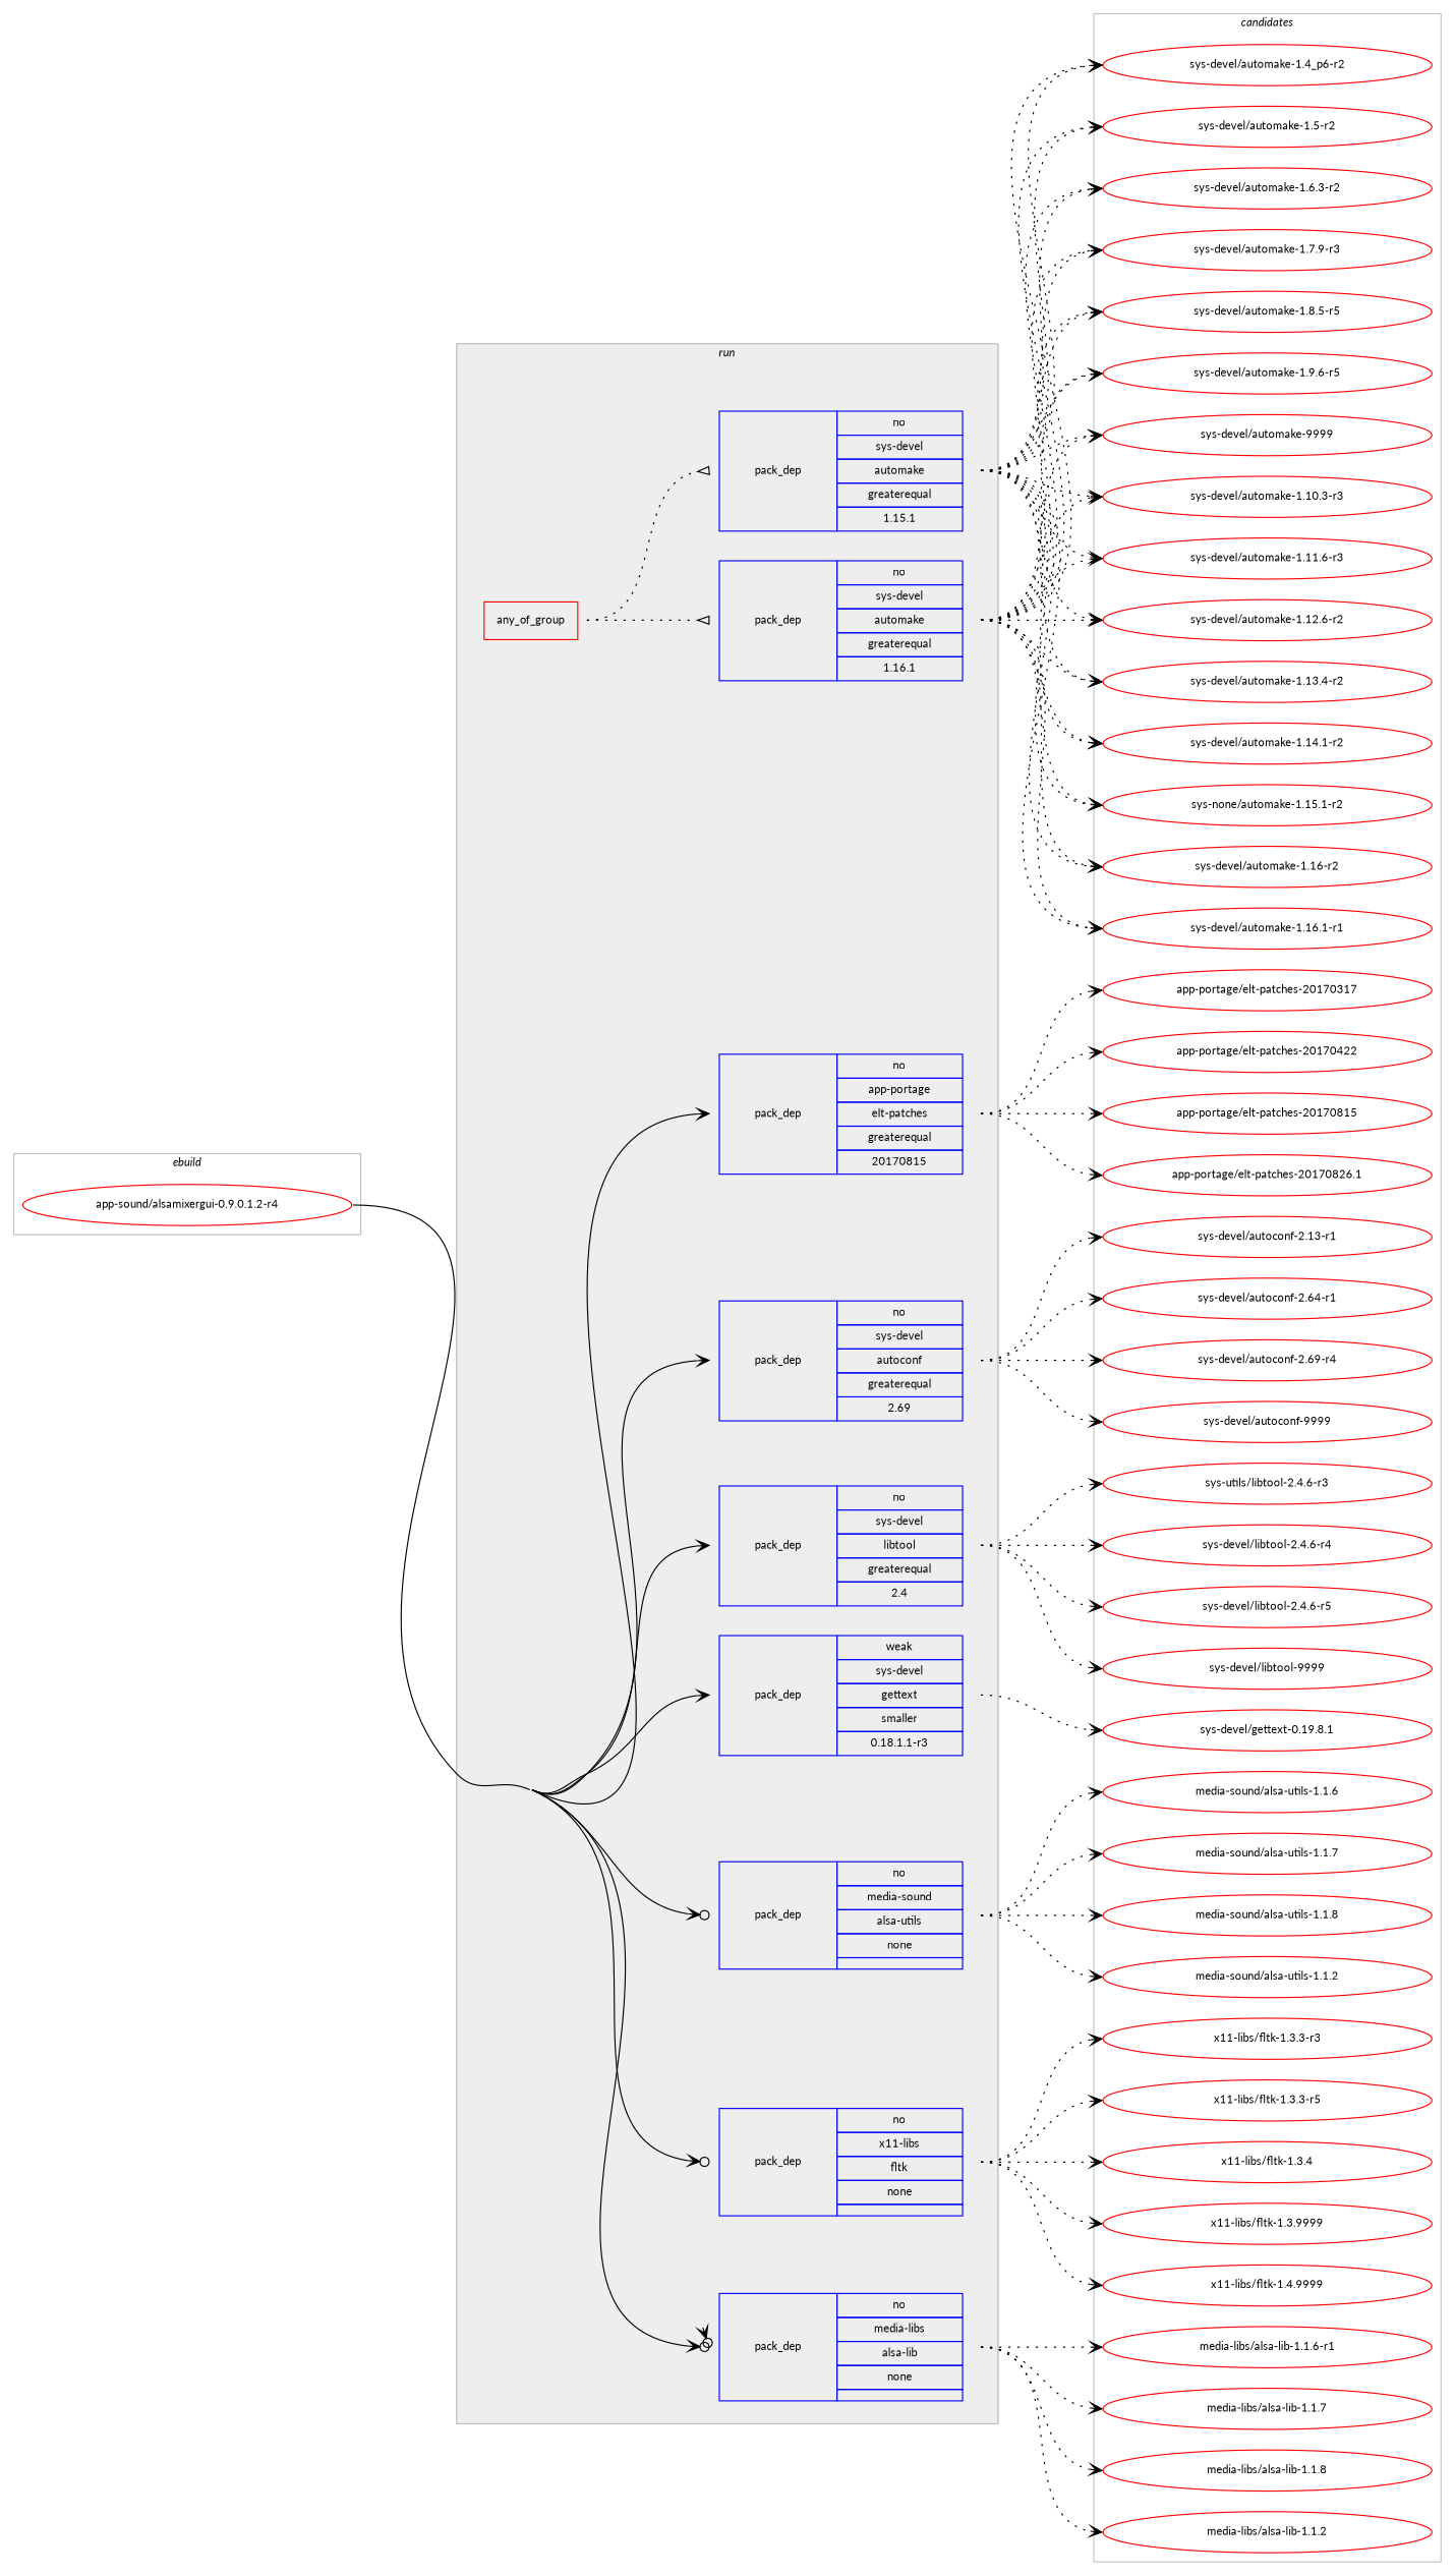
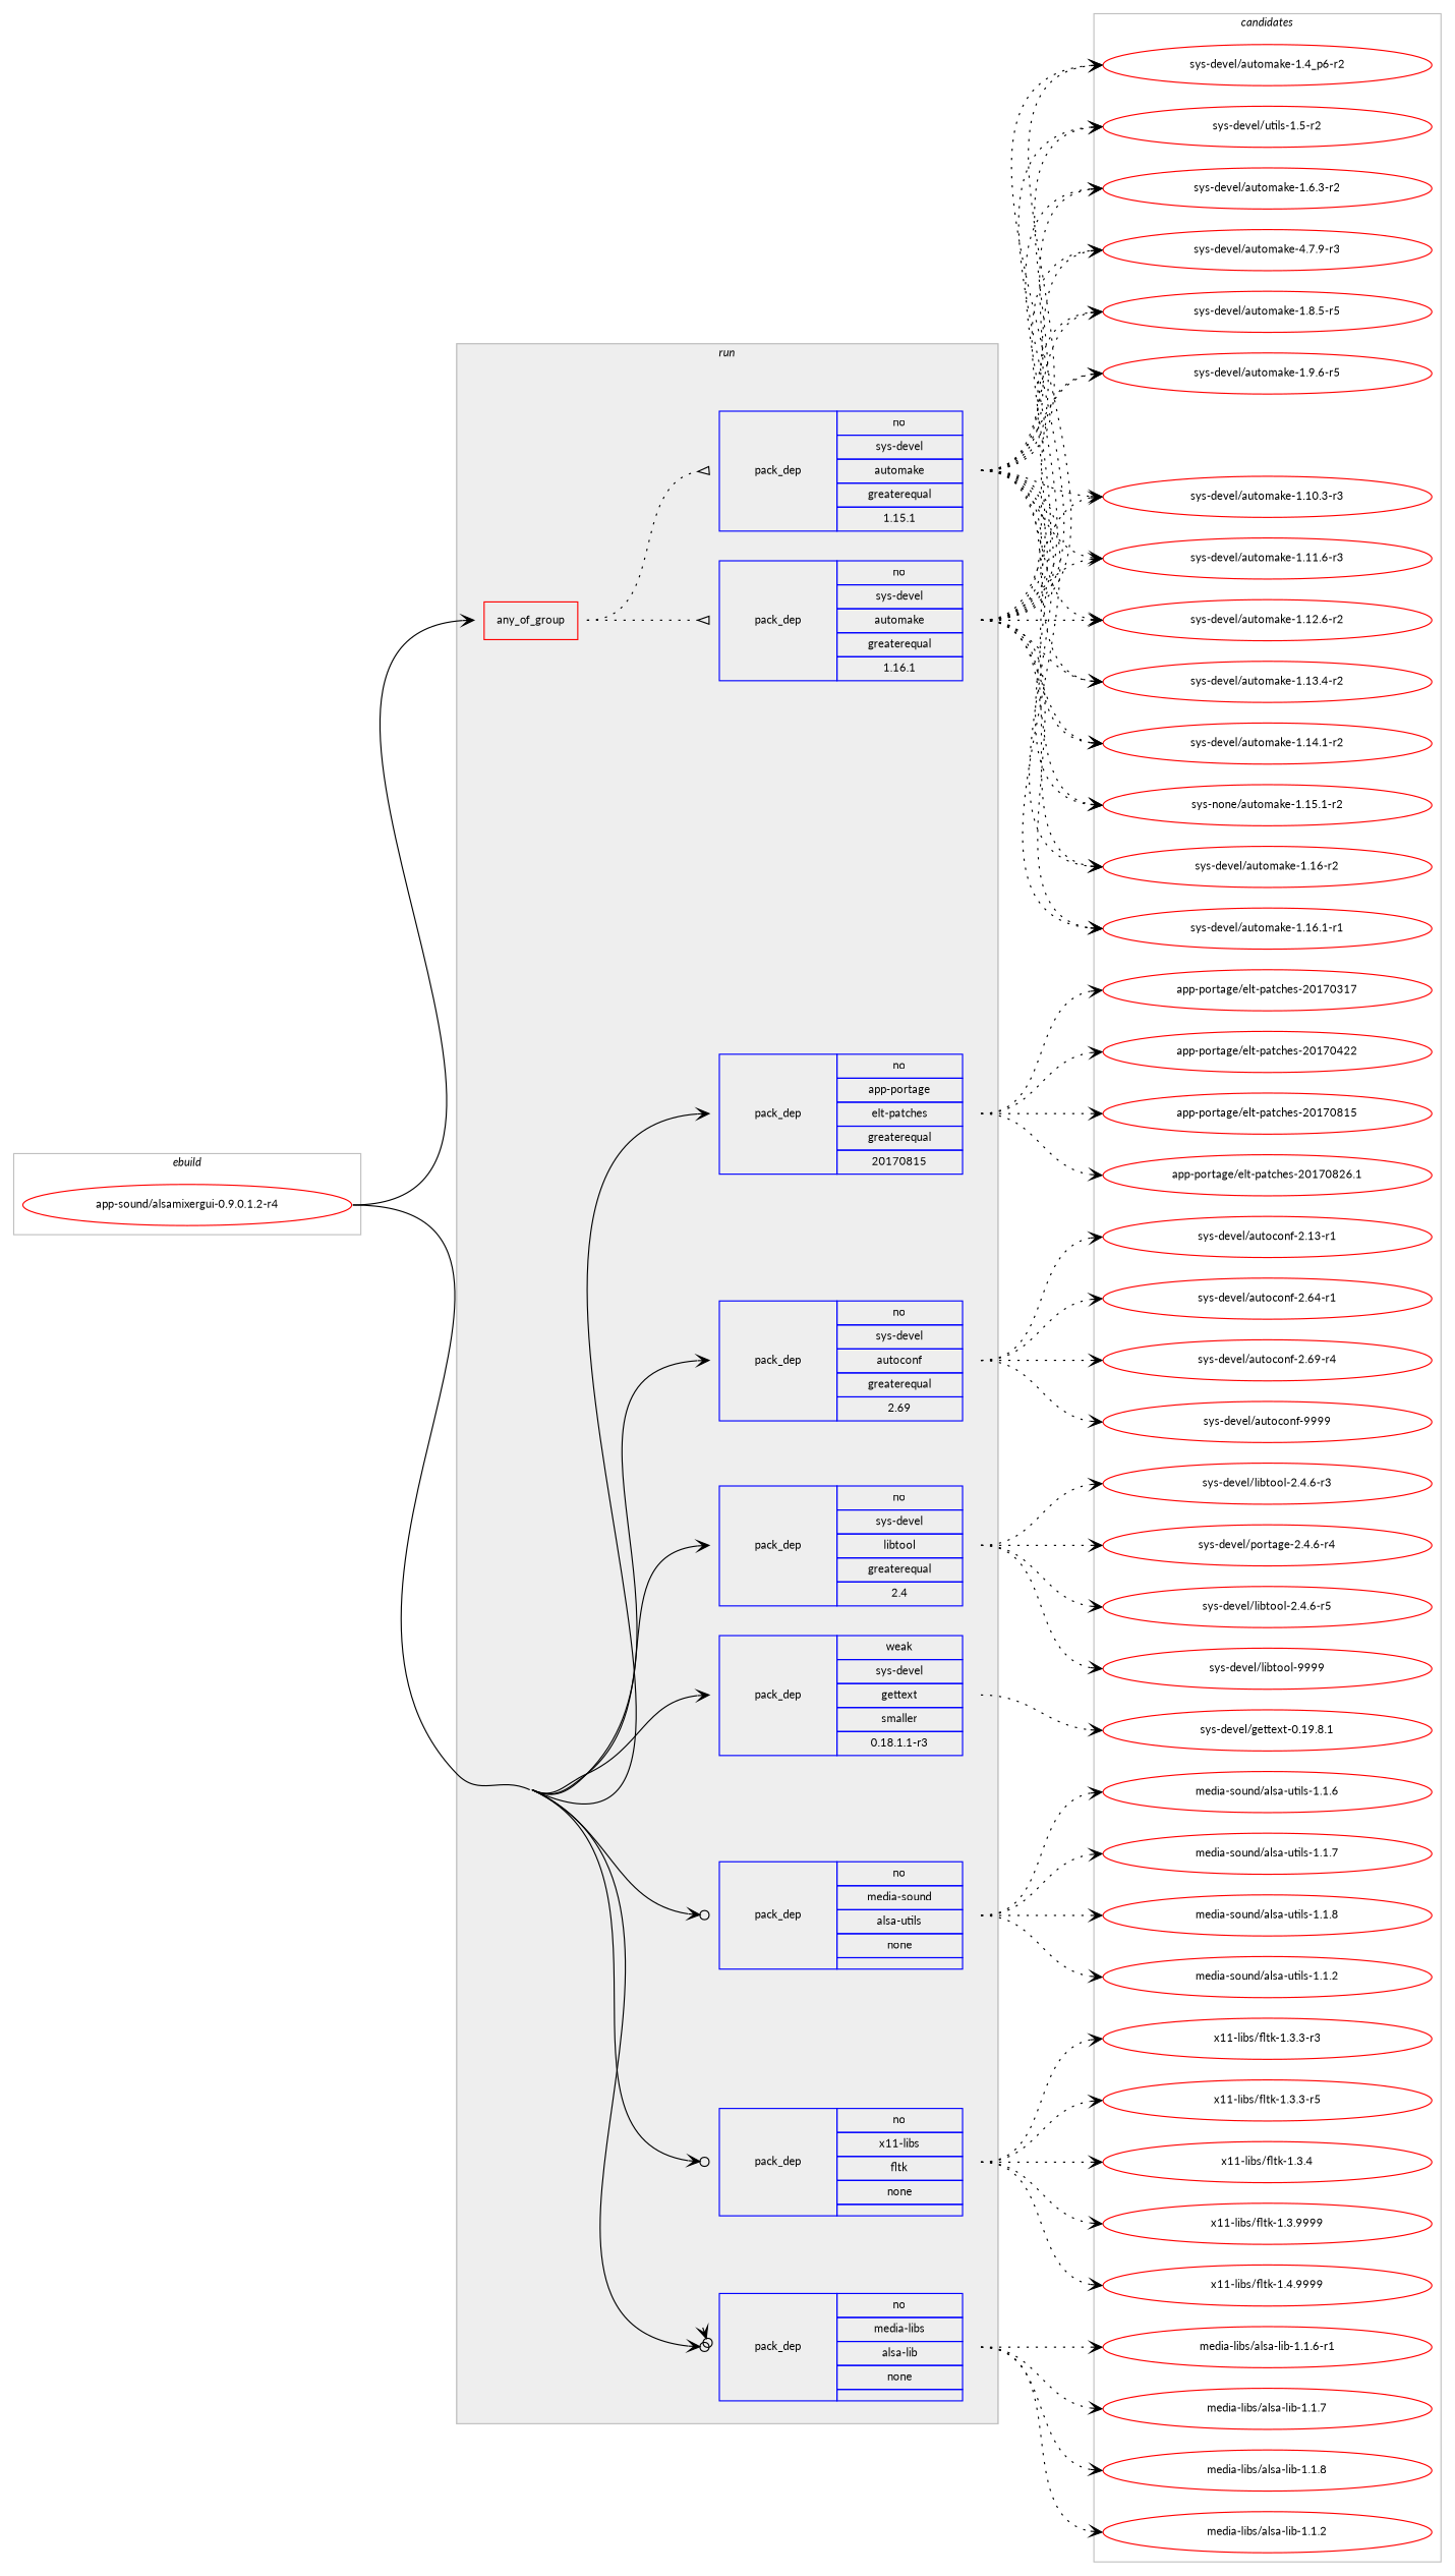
  digraph {
    compound=true
    concentrate=true
    fontname=Lato
    fontsize=10
    newrank=true
    rankdir=LR
    ranksep=1.5
    node [color=red fontname=Lato fontsize=10]
    edge [arrowhead=vee fontname=Lato headport=w style=dotted tailport=e weight=100]
    n1 [label="app-sound/alsamixergui-0.9.0.1.2-r4" width=4]
    n2 [color=blue label=<<TABLE BORDER="0" CELLBORDER="1" CELLSPACING="0" CELLPADDING="4" WIDTH="220"><TR><TD ROWSPAN="6" CELLPADDING="30">pack_dep</TD></TR><TR><TD WIDTH="110">no</TD></TR><TR><TD>sys-devel</TD></TR><TR><TD>automake</TD></TR><TR><TD>greaterequal</TD></TR><TR><TD>1.16.1</TD></TR></TABLE>> shape=none]
    n3 [color=blue label=<<TABLE BORDER="0" CELLBORDER="1" CELLSPACING="0" CELLPADDING="4" WIDTH="220"><TR><TD ROWSPAN="6" CELLPADDING="30">pack_dep</TD></TR><TR><TD WIDTH="110">no</TD></TR><TR><TD>sys-devel</TD></TR><TR><TD>automake</TD></TR><TR><TD>greaterequal</TD></TR><TR><TD>1.15.1</TD></TR></TABLE>> shape=none]
    n4 [label=<<TABLE BORDER="0" CELLBORDER="1" CELLSPACING="0" CELLPADDING="4"><TR><TD CELLPADDING="10">any_of_group</TD></TR></TABLE>> shape=none]
    n5 [color=blue label=<<TABLE BORDER="0" CELLBORDER="1" CELLSPACING="0" CELLPADDING="4" WIDTH="220"><TR><TD ROWSPAN="6" CELLPADDING="30">pack_dep</TD></TR><TR><TD WIDTH="110">no</TD></TR><TR><TD>app-portage</TD></TR><TR><TD>elt-patches</TD></TR><TR><TD>greaterequal</TD></TR><TR><TD>20170815</TD></TR></TABLE>> shape=none]
    n6 [color=blue label=<<TABLE BORDER="0" CELLBORDER="1" CELLSPACING="0" CELLPADDING="4" WIDTH="220"><TR><TD ROWSPAN="6" CELLPADDING="30">pack_dep</TD></TR><TR><TD WIDTH="110">no</TD></TR><TR><TD>sys-devel</TD></TR><TR><TD>autoconf</TD></TR><TR><TD>greaterequal</TD></TR><TR><TD>2.69</TD></TR></TABLE>> shape=none]
    n7 [color=blue label=<<TABLE BORDER="0" CELLBORDER="1" CELLSPACING="0" CELLPADDING="4" WIDTH="220"><TR><TD ROWSPAN="6" CELLPADDING="30">pack_dep</TD></TR><TR><TD WIDTH="110">no</TD></TR><TR><TD>sys-devel</TD></TR><TR><TD>libtool</TD></TR><TR><TD>greaterequal</TD></TR><TR><TD>2.4</TD></TR></TABLE>> shape=none]
    n8 [color=blue label=<<TABLE BORDER="0" CELLBORDER="1" CELLSPACING="0" CELLPADDING="4" WIDTH="220"><TR><TD ROWSPAN="6" CELLPADDING="30">pack_dep</TD></TR><TR><TD WIDTH="110">weak</TD></TR><TR><TD>sys-devel</TD></TR><TR><TD>gettext</TD></TR><TR><TD>smaller</TD></TR><TR><TD>0.18.1.1-r3</TD></TR></TABLE>> shape=none]
    n9 [color=blue label=<<TABLE BORDER="0" CELLBORDER="1" CELLSPACING="0" CELLPADDING="4" WIDTH="220"><TR><TD ROWSPAN="6" CELLPADDING="30">pack_dep</TD></TR><TR><TD WIDTH="110">no</TD></TR><TR><TD>media-libs</TD></TR><TR><TD>alsa-lib</TD></TR><TR><TD>none</TD></TR><TR><TD></TD></TR></TABLE>> shape=none]
    n10 [color=blue label=<<TABLE BORDER="0" CELLBORDER="1" CELLSPACING="0" CELLPADDING="4" WIDTH="220"><TR><TD ROWSPAN="6" CELLPADDING="30">pack_dep</TD></TR><TR><TD WIDTH="110">no</TD></TR><TR><TD>media-sound</TD></TR><TR><TD>alsa-utils</TD></TR><TR><TD>none</TD></TR><TR><TD></TD></TR></TABLE>> shape=none]
    n11 [color=blue label=<<TABLE BORDER="0" CELLBORDER="1" CELLSPACING="0" CELLPADDING="4" WIDTH="220"><TR><TD ROWSPAN="6" CELLPADDING="30">pack_dep</TD></TR><TR><TD WIDTH="110">no</TD></TR><TR><TD>x11-libs</TD></TR><TR><TD>fltk</TD></TR><TR><TD>none</TD></TR><TR><TD></TD></TR></TABLE>> shape=none]
    n12 [label="sys-devel/automake-1.10.3-r3" width=4]
    n13 [label="sys-devel/automake-1.11.6-r3" width=4]
    n14 [label="sys-devel/automake-1.12.6-r2" width=4]
    n15 [label="sys-devel/automake-1.13.4-r2" width=4]
    n16 [label="sys-devel/automake-1.14.1-r2" width=4]
    n17 [label="sys-none/automake-1.15.1-r2" width=4]
    n18 [label="sys-devel/automake-1.16-r2" width=4]
    n19 [label="sys-devel/automake-1.16.1-r1" width=4]
    n20 [label="sys-devel/automake-1.4_p6-r2" width=4]
-   n21 [label="sys-devel/automake-1.5-r2" width=4]
+   n21 [label="sys-devel/utils-1.5-r2" width=4]
    n22 [label="sys-devel/automake-1.6.3-r2" width=4]
-   n23 [label="sys-devel/automake-1.7.9-r3" width=4]
+   n23 [label="sys-devel/automake-4.7.9-r3" width=4]
    n24 [label="sys-devel/automake-1.8.5-r5" width=4]
    n25 [label="sys-devel/automake-1.9.6-r5" width=4]
-   n26 [label="sys-devel/automake-9999" width=4]
    n27 [label="app-portage/elt-patches-20170317" width=4]
    n28 [label="app-portage/elt-patches-20170422" width=4]
    n29 [label="app-portage/elt-patches-20170815" width=4]
    n30 [label="app-portage/elt-patches-20170826.1" width=4]
    n31 [label="sys-devel/autoconf-2.13-r1" width=4]
    n32 [label="sys-devel/autoconf-2.64-r1" width=4]
    n33 [label="sys-devel/autoconf-2.69-r4" width=4]
    n34 [label="sys-devel/autoconf-9999" width=4]
-   n35 [label="sys-utils/libtool-2.4.6-r3" width=4]
-   n36 [label="sys-devel/libtool-2.4.6-r4" width=4]
+   n35 [label="sys-devel/libtool-2.4.6-r3" width=4]
+   n36 [label="sys-devel/portage-2.4.6-r4" width=4]
    n37 [label="sys-devel/libtool-2.4.6-r5" width=4]
    n38 [label="sys-devel/libtool-9999" width=4]
    n39 [label="sys-devel/gettext-0.19.8.1" width=4]
    n40 [label="media-libs/alsa-lib-1.1.2" width=4]
    n41 [label="media-libs/alsa-lib-1.1.6-r1" width=4]
    n42 [label="media-libs/alsa-lib-1.1.7" width=4]
    n43 [label="media-libs/alsa-lib-1.1.8" width=4]
    n44 [label="media-sound/alsa-utils-1.1.2" width=4]
    n45 [label="media-sound/alsa-utils-1.1.6" width=4]
    n46 [label="media-sound/alsa-utils-1.1.7" width=4]
    n47 [label="media-sound/alsa-utils-1.1.8" width=4]
    n48 [label="x11-libs/fltk-1.3.3-r3" width=4]
    n49 [label="x11-libs/fltk-1.3.3-r5" width=4]
    n50 [label="x11-libs/fltk-1.3.4" width=4]
    n51 [label="x11-libs/fltk-1.3.9999" width=4]
    n52 [label="x11-libs/fltk-1.4.9999" width=4]
    subgraph cluster_1 {
      color=gray
      label=<<i>ebuild</i>>
      rank=same
      n1
    }
    subgraph cluster_2 {
      color=gray
      label=<<i>dependencies</i>>
      subgraph cluster_3 {
        color=gray
        fillcolor="#eeeeee"
        label=<<i>compile</i>>
        style=filled
        subgraph sub_4 {
          color=gray
          fillcolor="#eeeeee"
          label=<<i>compile</i>>
          style=filled
          n4
          subgraph sub_5 {
            color=gray
            fillcolor="#eeeeee"
            label=<<i>compile</i>>
            style=filled
            n2
          }
          subgraph sub_6 {
            color=gray
            fillcolor="#eeeeee"
            label=<<i>compile</i>>
            style=filled
            n3
          }
        }
        subgraph sub_7 {
          color=gray
          fillcolor="#eeeeee"
          label=<<i>compile</i>>
          style=filled
          n5
        }
        subgraph sub_8 {
          color=gray
          fillcolor="#eeeeee"
          label=<<i>compile</i>>
          style=filled
          n6
        }
        subgraph sub_9 {
          color=gray
          fillcolor="#eeeeee"
          label=<<i>compile</i>>
          style=filled
          n7
        }
        subgraph sub_10 {
          color=gray
          fillcolor="#eeeeee"
          label=<<i>compile</i>>
          style=filled
          n8
        }
      }
      subgraph cluster_11 {
        color=gray
        fillcolor="#eeeeee"
        label=<<i>compile and run</i>>
        style=filled
        subgraph sub_12 {
          color=gray
          fillcolor="#eeeeee"
          label=<<i>compile and run</i>>
          style=filled
          n9
        }
        subgraph sub_13 {
          color=gray
          fillcolor="#eeeeee"
          label=<<i>compile and run</i>>
          style=filled
          n10
        }
        subgraph sub_14 {
          color=gray
          fillcolor="#eeeeee"
          label=<<i>compile and run</i>>
          style=filled
          n11
        }
      }
      subgraph cluster_15 {
        color=gray
        fillcolor="#eeeeee"
        label=<<i>run</i>>
        style=filled
      }
    }
    subgraph cluster_16 {
      color=gray
      label=<<i>candidates</i>>
      rank=same
      subgraph sub_17 {
        color=black
        label=<<i>candidates</i>>
        nodesep=1
        rank=same
        n12
        n13
        n14
        n15
        n16
        n17
        n18
        n19
        n20
        n21
        n22
        n23
        n24
        n25
-       n26
      }
      subgraph sub_18 {
        color=black
        label=<<i>candidates</i>>
        nodesep=1
        rank=same
        n12
        n13
        n14
        n15
        n16
        n17
        n18
        n19
        n20
        n21
        n22
        n23
        n24
        n25
-       n26
      }
      subgraph sub_19 {
        color=black
        label=<<i>candidates</i>>
        nodesep=1
        rank=same
        n27
        n28
        n29
        n30
      }
      subgraph sub_20 {
        color=black
        label=<<i>candidates</i>>
        nodesep=1
        rank=same
        n31
        n32
        n33
        n34
      }
      subgraph sub_21 {
        color=black
        label=<<i>candidates</i>>
        nodesep=1
        rank=same
        n35
        n36
        n37
        n38
      }
      subgraph sub_22 {
        color=black
        label=<<i>candidates</i>>
        nodesep=1
        rank=same
        n39
      }
      subgraph sub_23 {
        color=black
        label=<<i>candidates</i>>
        nodesep=1
        rank=same
        n40
        n41
        n42
        n43
      }
      subgraph sub_24 {
        color=black
        label=<<i>candidates</i>>
        nodesep=1
        rank=same
        n44
        n45
        n46
        n47
      }
      subgraph sub_25 {
        color=black
        label=<<i>candidates</i>>
        nodesep=1
        rank=same
        n48
        n49
        n50
        n51
        n52
      }
    }
+   n1 -> n4 [style=solid weight=20]
    n1 -> n5 [style=solid weight=20]
    n1 -> n6 [style=solid weight=20]
    n1 -> n7 [style=solid weight=20]
    n1 -> n8 [style=solid weight=20]
    n1 -> n9 [arrowhead=odotvee style=solid weight=20]
    n1 -> n10 [arrowhead=odotvee style=solid weight=20]
    n1 -> n11 [arrowhead=odotvee style=solid weight=20]
    n2 -> n12
    n2 -> n13
    n2 -> n14
    n2 -> n15
    n2 -> n16
    n2 -> n17
    n2 -> n18
    n2 -> n19
    n2 -> n20
    n2 -> n21
    n2 -> n22
    n2 -> n23
    n2 -> n24
    n2 -> n25
-   n2 -> n26
    n3 -> n12
    n3 -> n13
    n3 -> n14
    n3 -> n15
    n3 -> n16
    n3 -> n17
    n3 -> n18
    n3 -> n19
    n3 -> n20
    n3 -> n21
    n3 -> n22
    n3 -> n23
    n3 -> n24
    n3 -> n25
-   n3 -> n26
    n4 -> n2 [arrowhead=oinv weight=20]
    n4 -> n3 [arrowhead=oinv weight=20]
    n5 -> n27
    n5 -> n28
    n5 -> n29
    n5 -> n30
    n6 -> n31
    n6 -> n32
    n6 -> n33
    n6 -> n34
    n7 -> n35
    n7 -> n36
    n7 -> n37
    n7 -> n38
    n8 -> n39
    n9 -> n40
    n9 -> n41
    n9 -> n42
    n9 -> n43
    n10 -> n44
    n10 -> n45
    n10 -> n46
    n10 -> n47
    n11 -> n48
    n11 -> n49
    n11 -> n50
    n11 -> n51
    n11 -> n52
  }
